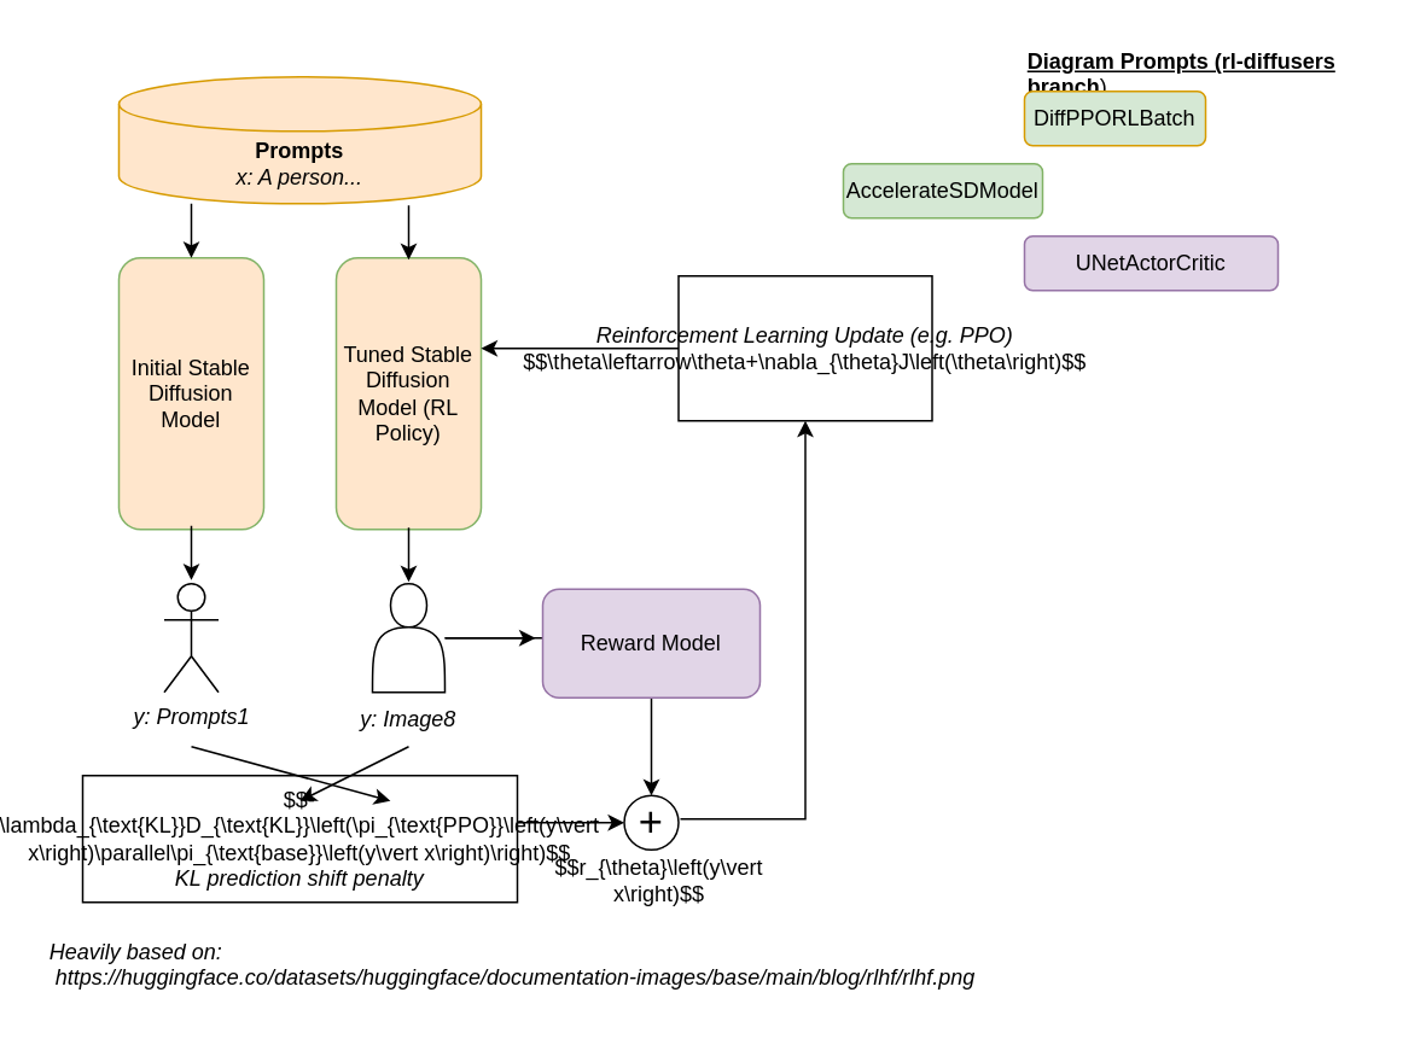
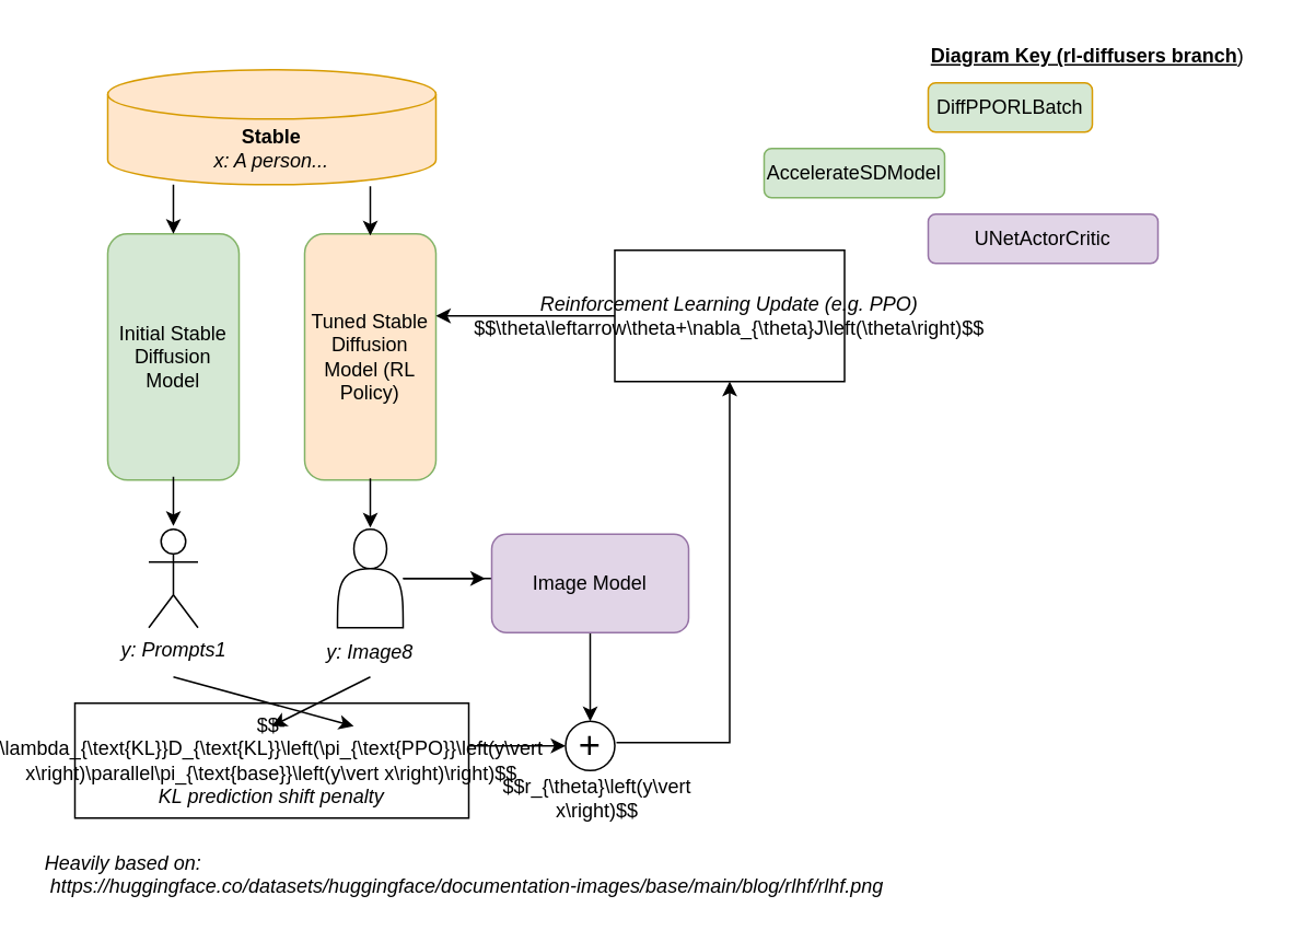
  <mxCell id="0" />
  <mxCell id="1" parent="0" />
  <mxCell id="2" value="&lt;div&gt;$$-\lambda_{\text{KL}}D_{\text{KL}}\left(\pi_{\text{PPO}}\left(y\vert x\right)\parallel\pi_{\text{base}}\left(y\vert x\right)\right)$$&lt;/div&gt;&lt;div&gt;&lt;i&gt;KL prediction shift penalty&lt;/i&gt;&lt;br&gt;&lt;/div&gt;" style="rounded=0;whiteSpace=wrap;html=1;" parent="1" vertex="1"><mxGeometry x="40" y="428" width="240" height="70" as="geometry" /></mxCell>
- <mxCell id="3" value="Initial Stable Diffusion Model" style="rounded=1;whiteSpace=wrap;html=1;fillColor=#ffe6cc;strokeColor=#82b366;" parent="1" vertex="1"><mxGeometry x="60" y="142" width="80" height="150" as="geometry" /></mxCell>
- <mxCell id="4" value="&lt;div&gt;&lt;b&gt;Prompts&lt;/b&gt;&lt;/div&gt;&lt;div&gt;&lt;i&gt;x: A person...&lt;/i&gt;&lt;br&gt;&lt;/div&gt;" style="shape=cylinder3;whiteSpace=wrap;html=1;boundedLbl=1;backgroundOutline=1;size=15;rounded=0;fillColor=#ffe6cc;strokeColor=#d79b00;" parent="1" vertex="1"><mxGeometry x="60" y="42" width="200" height="70" as="geometry" /></mxCell>
+ <mxCell id="3" value="Initial Stable Diffusion Model" style="rounded=1;whiteSpace=wrap;html=1;fillColor=#d5e8d4;strokeColor=#82b366;" parent="1" vertex="1"><mxGeometry x="60" y="142" width="80" height="150" as="geometry" /></mxCell>
+ <mxCell id="4" value="&lt;div&gt;&lt;b&gt;Stable&lt;/b&gt;&lt;/div&gt;&lt;div&gt;&lt;i&gt;x: A person...&lt;/i&gt;&lt;br&gt;&lt;/div&gt;" style="shape=cylinder3;whiteSpace=wrap;html=1;boundedLbl=1;backgroundOutline=1;size=15;rounded=0;fillColor=#ffe6cc;strokeColor=#d79b00;" parent="1" vertex="1"><mxGeometry x="60" y="42" width="200" height="70" as="geometry" /></mxCell>
  <mxCell id="5" value="" style="endArrow=classic;html=1;rounded=0;" parent="1" target="3" edge="1"><mxGeometry width="50" height="50" relative="1" as="geometry"><mxPoint x="100" y="112" as="sourcePoint" /><mxPoint x="150" y="62" as="targetPoint" /></mxGeometry></mxCell>
  <mxCell id="6" value="Tuned Stable Diffusion Model (RL Policy)" style="rounded=1;whiteSpace=wrap;html=1;fillColor=#ffe6cc;strokeColor=#82b366;" parent="1" vertex="1"><mxGeometry x="180" y="142" width="80" height="150" as="geometry" /></mxCell>
  <mxCell id="7" value="" style="endArrow=classic;html=1;rounded=0;" parent="1" edge="1"><mxGeometry width="50" height="50" relative="1" as="geometry"><mxPoint x="220" y="113" as="sourcePoint" /><mxPoint x="220" y="143" as="targetPoint" /></mxGeometry></mxCell>
  <mxCell id="8" value="" style="endArrow=classic;html=1;rounded=0;" parent="1" edge="1"><mxGeometry width="50" height="50" relative="1" as="geometry"><mxPoint x="100" y="290" as="sourcePoint" /><mxPoint x="100" y="320" as="targetPoint" /></mxGeometry></mxCell>
  <mxCell id="9" value="" style="endArrow=classic;html=1;rounded=0;" parent="1" edge="1"><mxGeometry width="50" height="50" relative="1" as="geometry"><mxPoint x="220" y="291" as="sourcePoint" /><mxPoint x="220" y="321" as="targetPoint" /></mxGeometry></mxCell>
  <mxCell id="10" value="&lt;i&gt;y: Prompts1&lt;/i&gt;" style="shape=umlActor;verticalLabelPosition=bottom;verticalAlign=top;html=1;outlineConnect=0;rounded=0;" parent="1" vertex="1"><mxGeometry x="85" y="322" width="30" height="60" as="geometry" /></mxCell>
  <mxCell id="11" value="" style="shape=actor;whiteSpace=wrap;html=1;rounded=0;" parent="1" vertex="1"><mxGeometry x="200" y="322" width="40" height="60" as="geometry" /></mxCell>
  <mxCell id="12" value="&lt;div&gt;&lt;i&gt;y: Image8&lt;/i&gt;&lt;/div&gt;" style="text;html=1;strokeColor=none;fillColor=none;align=center;verticalAlign=middle;whiteSpace=wrap;rounded=0;" parent="1" vertex="1"><mxGeometry x="190" y="382" width="60" height="30" as="geometry" /></mxCell>
  <mxCell id="13" value="" style="endArrow=classic;html=1;rounded=0;entryX=0.708;entryY=0.2;entryDx=0;entryDy=0;entryPerimeter=0;" parent="1" target="2" edge="1"><mxGeometry width="50" height="50" relative="1" as="geometry"><mxPoint x="100" y="412" as="sourcePoint" /><mxPoint x="230" y="442" as="targetPoint" /></mxGeometry></mxCell>
  <mxCell id="14" value="" style="endArrow=classic;html=1;rounded=0;exitX=0.5;exitY=1;exitDx=0;exitDy=0;" parent="1" source="12" edge="1"><mxGeometry width="50" height="50" relative="1" as="geometry"><mxPoint x="270" y="412" as="sourcePoint" /><mxPoint x="160" y="442" as="targetPoint" /></mxGeometry></mxCell>
  <mxCell id="15" value="" style="endArrow=classic;html=1;rounded=0;" parent="1" edge="1"><mxGeometry width="50" height="50" relative="1" as="geometry"><mxPoint x="240" y="352" as="sourcePoint" /><mxPoint x="320" y="352" as="targetPoint" /></mxGeometry></mxCell>
  <mxCell id="16" value="" style="edgeStyle=orthogonalEdgeStyle;rounded=0;orthogonalLoop=1;jettySize=auto;html=1;" parent="1" source="17" target="18" edge="1"><mxGeometry relative="1" as="geometry" /></mxCell>
- <mxCell id="17" value="Reward Model" style="rounded=1;whiteSpace=wrap;html=1;fillColor=#e1d5e7;strokeColor=#9673a6;" parent="1" vertex="1"><mxGeometry x="294" y="325" width="120" height="60" as="geometry" /></mxCell>
+ <mxCell id="17" value="Image Model" style="rounded=1;whiteSpace=wrap;html=1;fillColor=#e1d5e7;strokeColor=#9673a6;" parent="1" vertex="1"><mxGeometry x="294" y="325" width="120" height="60" as="geometry" /></mxCell>
  <mxCell id="18" value="&lt;font style=&quot;font-size: 23px;&quot;&gt;+&lt;/font&gt;" style="ellipse;whiteSpace=wrap;html=1;rounded=1;" parent="1" vertex="1"><mxGeometry x="339" y="439" width="30" height="30" as="geometry" /></mxCell>
  <mxCell id="19" value="" style="endArrow=classic;html=1;rounded=0;fontSize=23;entryX=0;entryY=0.5;entryDx=0;entryDy=0;" parent="1" target="18" edge="1"><mxGeometry width="50" height="50" relative="1" as="geometry"><mxPoint x="280" y="454" as="sourcePoint" /><mxPoint x="304" y="405" as="targetPoint" /></mxGeometry></mxCell>
  <mxCell id="20" value="" style="endArrow=classic;html=1;rounded=0;" parent="1" edge="1"><mxGeometry width="50" height="50" relative="1" as="geometry"><mxPoint x="240" y="352" as="sourcePoint" /><mxPoint x="290" y="352" as="targetPoint" /></mxGeometry></mxCell>
  <mxCell id="21" value="" style="edgeStyle=orthogonalEdgeStyle;rounded=0;orthogonalLoop=1;jettySize=auto;html=1;fontSize=12;" parent="1" target="23" edge="1"><mxGeometry relative="1" as="geometry"><mxPoint x="370" y="452" as="sourcePoint" /><Array as="points"><mxPoint x="439" y="452" /></Array></mxGeometry></mxCell>
  <mxCell id="22" value="" style="edgeStyle=orthogonalEdgeStyle;rounded=0;orthogonalLoop=1;jettySize=auto;html=1;fontSize=12;" parent="1" source="23" target="6" edge="1"><mxGeometry relative="1" as="geometry"><Array as="points"><mxPoint x="290" y="192" /><mxPoint x="290" y="192" /></Array></mxGeometry></mxCell>
  <mxCell id="23" value="&lt;p style=&quot;line-height: 120%; font-size: 12px;&quot;&gt;&lt;/p&gt;&lt;div style=&quot;font-size: 12px;&quot;&gt;&lt;font style=&quot;font-size: 12px;&quot;&gt;&lt;i style=&quot;font-size: 12px;&quot;&gt;Reinforcement Learning Update (e.g. PPO)&lt;/i&gt;&lt;br style=&quot;font-size: 12px;&quot;&gt;&lt;/font&gt;&lt;/div&gt;&lt;div style=&quot;font-size: 12px;&quot;&gt;&lt;font style=&quot;font-size: 12px;&quot;&gt;$$\theta\leftarrow\theta+\nabla_{\theta}J\left(\theta\right)$$&lt;/font&gt;&lt;/div&gt;&lt;p style=&quot;font-size: 12px;&quot;&gt;&lt;/p&gt;" style="rounded=0;whiteSpace=wrap;html=1;fontSize=12;" parent="1" vertex="1"><mxGeometry x="369" y="152" width="140" height="80" as="geometry" /></mxCell>
  <mxCell id="24" value="&lt;div&gt;&lt;i&gt;Heavily based on:&lt;/i&gt;&lt;/div&gt;&lt;div&gt;&lt;i&gt;&amp;nbsp;https://huggingface.co/datasets/huggingface/documentation-images/base/main/blog/rlhf/rlhf.png &lt;br&gt;&lt;/i&gt;&lt;/div&gt;" style="text;whiteSpace=wrap;html=1;fontSize=12;" parent="1" vertex="1"><mxGeometry x="20" y="512" width="560" height="40" as="geometry" /></mxCell>
- <mxCell id="25" value="&lt;div&gt;&lt;u&gt;&lt;b&gt;Diagram Prompts (rl-diffusers branch&lt;/b&gt;&lt;/u&gt;)&lt;/div&gt;" style="text;whiteSpace=wrap;html=1;" vertex="1" parent="1"><mxGeometry x="560" y="20" width="200" height="40" as="geometry" /></mxCell>
+ <mxCell id="25" value="&lt;div&gt;&lt;u&gt;&lt;b&gt;Diagram Key (rl-diffusers branch&lt;/b&gt;&lt;/u&gt;)&lt;/div&gt;" style="text;whiteSpace=wrap;html=1;" vertex="1" parent="1"><mxGeometry x="560" y="20" width="200" height="40" as="geometry" /></mxCell>
  <mxCell id="26" value="UNetActorCritic" style="rounded=1;whiteSpace=wrap;html=1;fillColor=#e1d5e7;strokeColor=#9673a6;" vertex="1" parent="1"><mxGeometry x="560" y="130" width="140" height="30" as="geometry" /></mxCell>
  <mxCell id="27" value="&lt;div&gt;AccelerateSDModel&lt;/div&gt;" style="rounded=1;whiteSpace=wrap;html=1;fillColor=#d5e8d4;strokeColor=#82b366;" vertex="1" parent="1"><mxGeometry x="460" y="90" width="110" height="30" as="geometry" /></mxCell>
  <mxCell id="28" value="DiffPPORLBatch" style="rounded=1;whiteSpace=wrap;html=1;fillColor=#d5e8d4;strokeColor=#d79b00;" vertex="1" parent="1"><mxGeometry x="560" y="50" width="100" height="30" as="geometry" /></mxCell>
  <mxCell id="29" value="$$r_{\theta}\left(y\vert x\right)$$" style="text;html=1;strokeColor=none;fillColor=none;align=center;verticalAlign=middle;whiteSpace=wrap;rounded=0;" vertex="1" parent="1"><mxGeometry x="331" y="476" width="55" height="19" as="geometry" /></mxCell>
